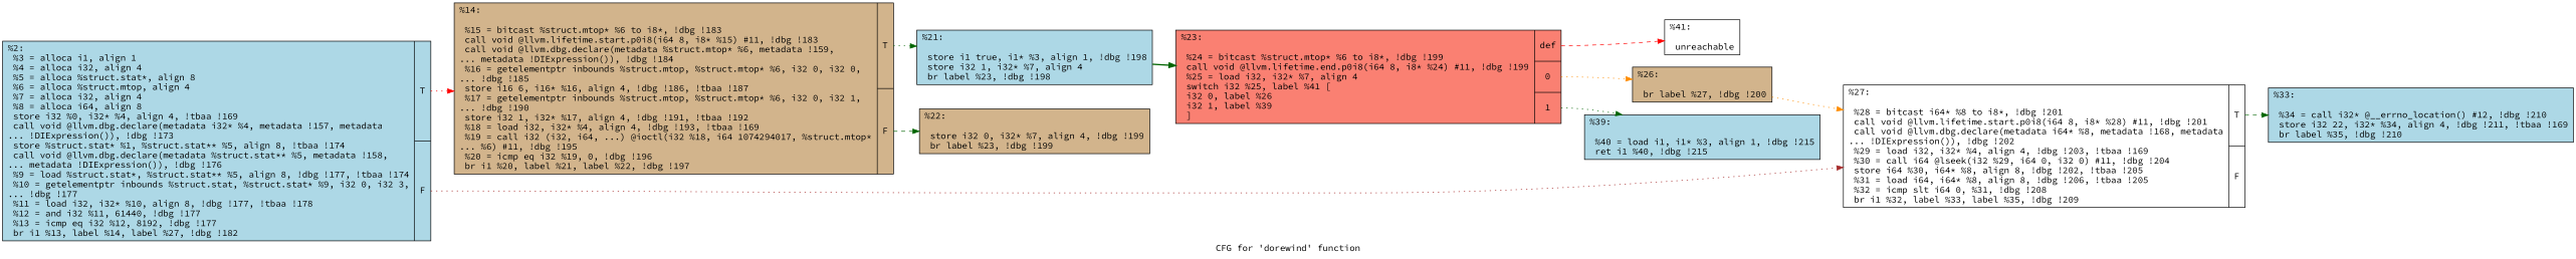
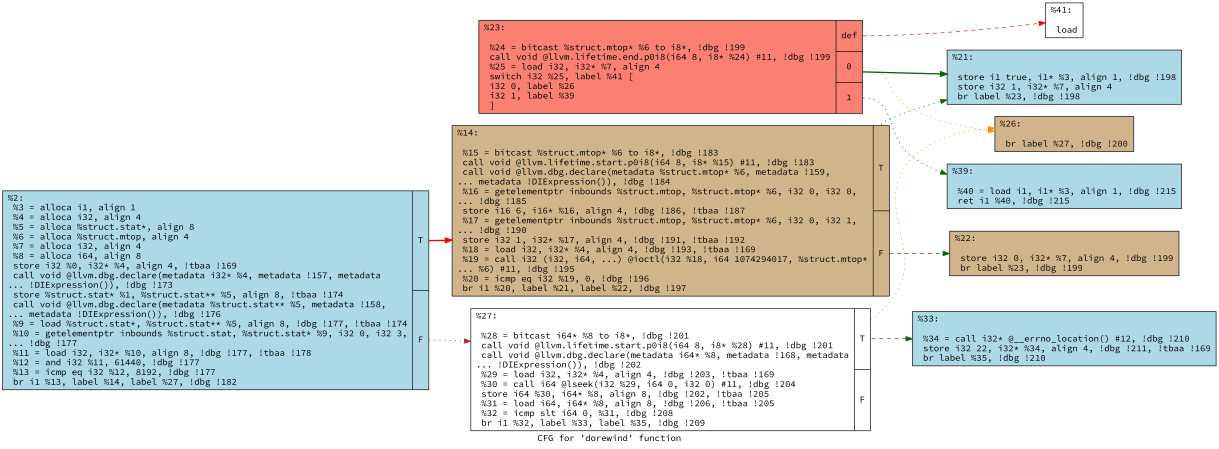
  digraph {
    fontname="Source Code Pro"
    label="CFG for 'dorewind' function"
    rankdir=LR
    node [fillcolor=lightblue fontname="Source Code Pro" shape=record style=filled]
    edge [color=darkgreen fontname="Source Code Pro" style=dotted tailport=s0]
    n1 [label="{%2:\l  %3 = alloca i1, align 1\l  %4 = alloca i32, align 4\l  %5 = alloca %struct.stat*, align 8\l  %6 = alloca %struct.mtop, align 4\l  %7 = alloca i32, align 4\l  %8 = alloca i64, align 8\l  store i32 %0, i32* %4, align 4, !tbaa !169\l  call void @llvm.dbg.declare(metadata i32* %4, metadata !157, metadata\l... !DIExpression()), !dbg !173\l  store %struct.stat* %1, %struct.stat** %5, align 8, !tbaa !174\l  call void @llvm.dbg.declare(metadata %struct.stat** %5, metadata !158,\l... metadata !DIExpression()), !dbg !176\l  %9 = load %struct.stat*, %struct.stat** %5, align 8, !dbg !177, !tbaa !174\l  %10 = getelementptr inbounds %struct.stat, %struct.stat* %9, i32 0, i32 3,\l... !dbg !177\l  %11 = load i32, i32* %10, align 8, !dbg !177, !tbaa !178\l  %12 = and i32 %11, 61440, !dbg !177\l  %13 = icmp eq i32 %12, 8192, !dbg !177\l  br i1 %13, label %14, label %27, !dbg !182\l|{<s0>T|<s1>F}}"]
    n2 [fillcolor=tan label="{%14:\l\l  %15 = bitcast %struct.mtop* %6 to i8*, !dbg !183\l  call void @llvm.lifetime.start.p0i8(i64 8, i8* %15) #11, !dbg !183\l  call void @llvm.dbg.declare(metadata %struct.mtop* %6, metadata !159,\l... metadata !DIExpression()), !dbg !184\l  %16 = getelementptr inbounds %struct.mtop, %struct.mtop* %6, i32 0, i32 0,\l... !dbg !185\l  store i16 6, i16* %16, align 4, !dbg !186, !tbaa !187\l  %17 = getelementptr inbounds %struct.mtop, %struct.mtop* %6, i32 0, i32 1,\l... !dbg !190\l  store i32 1, i32* %17, align 4, !dbg !191, !tbaa !192\l  %18 = load i32, i32* %4, align 4, !dbg !193, !tbaa !169\l  %19 = call i32 (i32, i64, ...) @ioctl(i32 %18, i64 1074294017, %struct.mtop*\l... %6) #11, !dbg !195\l  %20 = icmp eq i32 %19, 0, !dbg !196\l  br i1 %20, label %21, label %22, !dbg !197\l|{<s0>T|<s1>F}}"]
    n3 [fillcolor=white label="{%27:\l\l  %28 = bitcast i64* %8 to i8*, !dbg !201\l  call void @llvm.lifetime.start.p0i8(i64 8, i8* %28) #11, !dbg !201\l  call void @llvm.dbg.declare(metadata i64* %8, metadata !168, metadata\l... !DIExpression()), !dbg !202\l  %29 = load i32, i32* %4, align 4, !dbg !203, !tbaa !169\l  %30 = call i64 @lseek(i32 %29, i64 0, i32 0) #11, !dbg !204\l  store i64 %30, i64* %8, align 8, !dbg !202, !tbaa !205\l  %31 = load i64, i64* %8, align 8, !dbg !206, !tbaa !205\l  %32 = icmp slt i64 0, %31, !dbg !208\l  br i1 %32, label %33, label %35, !dbg !209\l|{<s0>T|<s1>F}}"]
    n4 [label="{%21:\l\l  store i1 true, i1* %3, align 1, !dbg !198\l  store i32 1, i32* %7, align 4\l  br label %23, !dbg !198\l}"]
    n5 [fillcolor=tan label="{%22:\l\l  store i32 0, i32* %7, align 4, !dbg !199\l  br label %23, !dbg !199\l}"]
    n6 [label="{%33:\l\l  %34 = call i32* @__errno_location() #12, !dbg !210\l  store i32 22, i32* %34, align 4, !dbg !211, !tbaa !169\l  br label %35, !dbg !210\l}"]
    n7 [fillcolor=salmon label="{%23:\l\l  %24 = bitcast %struct.mtop* %6 to i8*, !dbg !199\l  call void @llvm.lifetime.end.p0i8(i64 8, i8* %24) #11, !dbg !199\l  %25 = load i32, i32* %7, align 4\l  switch i32 %25, label %41 [\l    i32 0, label %26\l    i32 1, label %39\l  ]\l|{<s0>def|<s1>0|<s2>1}}"]
-   n8 [fillcolor=white label="{%41:\l\l  unreachable\l}"]
+   n8 [fillcolor=white label="{%41:\l\l  load\l}"]
    n9 [fillcolor=tan label="{%26:\l\l  br label %27, !dbg !200\l}"]
    n10 [label="{%39:\l\l  %40 = load i1, i1* %3, align 1, !dbg !215\l  ret i1 %40, !dbg !215\l}"]
-   n1 -> n2 [color=red]
+   n1 -> n2 [color=red style=bold]
    n1 -> n3 [color=brown tailport=s1]
    n2 -> n4
    n2 -> n5 [style=dashed tailport=s1]
    n3 -> n6 [style=dashed]
-   n4 -> n7 [style=bold tailport=""]
+   n7 -> n4 [style=bold tailport=""]
    n7 -> n8 [color=red style=dashed]
    n7 -> n9 [color=darkorange tailport=s1]
    n7 -> n10 [tailport=s2]
-   n9 -> n3 [color=darkorange tailport=""]
+   n3 -> n9 [color=darkorange tailport=""]
  }
